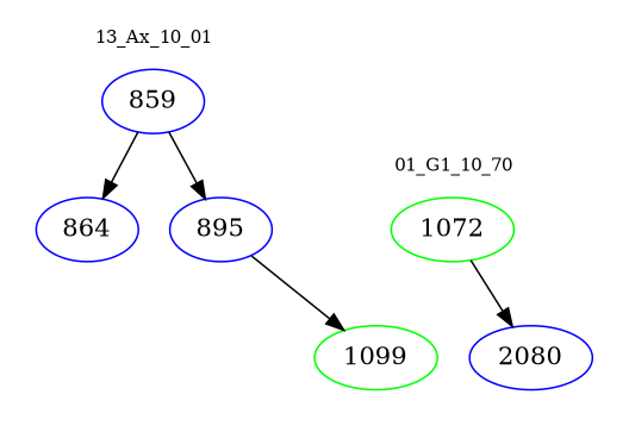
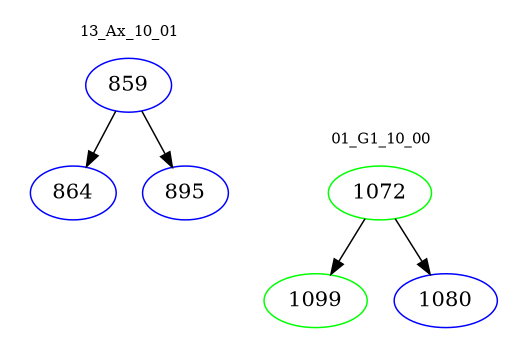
  digraph {
    node [color=blue]
    edge [color=black]
    n1 [label=859]
    n2 [label=864]
    n3 [label=895]
    n4 [color=green label=1072]
-   n5 [label=2080]
+   n5 [label=1080]
    n6 [color=green label=1099]
    subgraph cluster_1 {
      color=white
      fontsize=10
      label="13_Ax_10_01"
      n1
      n2
      n3
    }
    subgraph cluster_2 {
      color=white
      fontsize=10
-     label="01_G1_10_70"
+     label="01_G1_10_00"
      n4
      n5
      n6
    }
    n1 -> n2
    n1 -> n3
    n4 -> n5
-   n3 -> n6
+   n4 -> n6
  }
